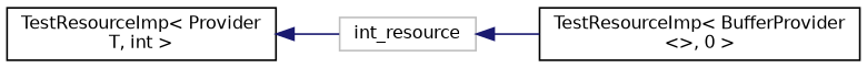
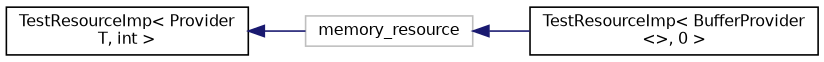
  digraph {
    rankdir=LR
    node [color=black fillcolor=white fontname=Helvetica fontsize=10 shape=record style=filled]
    edge [color=midnightblue dir=back fontname=Helvetica fontsize=10 labelfontname=Helvetica labelfontsize=10 style=solid]
-   n1 [color=grey75 height=0.2 label=int_resource width=0.4]
+   n1 [color=grey75 height=0.2 label=memory_resource width=0.4]
    n2 [height=0.2 label="TestResourceImp\< BufferProvider\l\<\>, 0 \>" width=0.4]
    n3 [height=0.2 label="TestResourceImp\< Provider\lT, int \>" width=0.4]
    n1 -> n2
    n3 -> n1
  }
